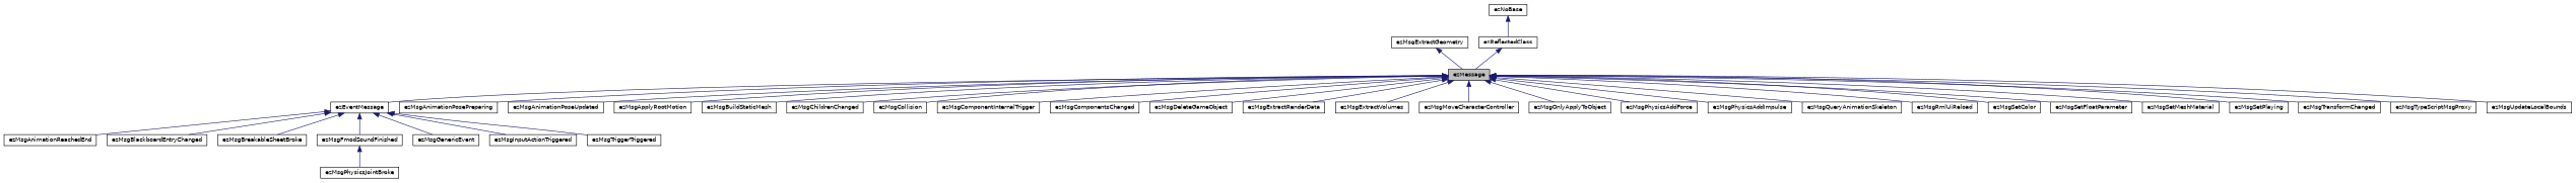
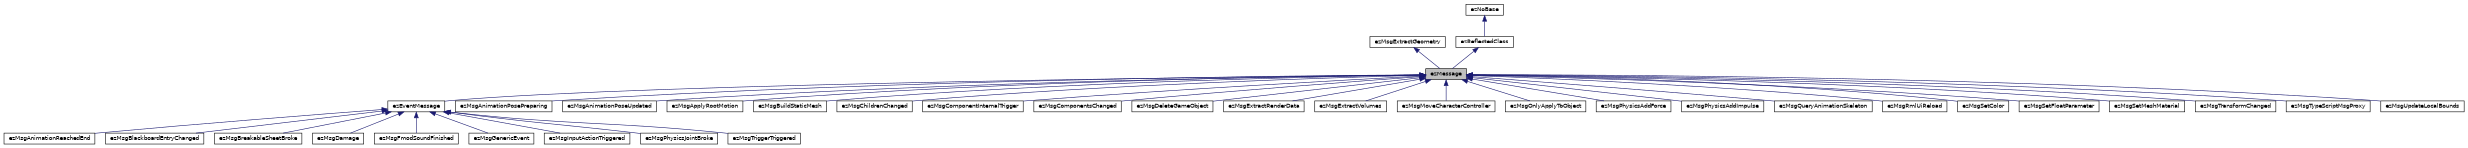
  digraph {
    rankdir=TB
    node [color=black fillcolor=white fontname=Helvetica fontsize=10 shape=record style=filled]
    edge [color=midnightblue dir=back fontname=Helvetica fontsize=10 labelfontname=Helvetica labelfontsize=10 style=solid]
    n1 [fillcolor=grey75 fontcolor=black height=0.2 label=ezMessage width=0.4]
    n2 [height=0.2 label=ezEventMessage width=0.4]
    n3 [height=0.2 label=ezMsgAnimationPosePreparing width=0.4]
    n4 [height=0.2 label=ezMsgAnimationPoseUpdated width=0.4]
    n5 [height=0.2 label=ezMsgApplyRootMotion width=0.4]
    n6 [height=0.2 label=ezMsgBuildStaticMesh width=0.4]
    n7 [height=0.2 label=ezMsgChildrenChanged width=0.4]
-   n8 [height=0.2 label=ezMsgCollision width=0.4]
    n9 [height=0.2 label=ezMsgComponentInternalTrigger width=0.4]
    n10 [height=0.2 label=ezMsgComponentsChanged width=0.4]
    n11 [height=0.2 label=ezMsgDeleteGameObject width=0.4]
    n12 [height=0.2 label=ezMsgExtractRenderData width=0.4]
    n13 [height=0.2 label=ezMsgExtractVolumes width=0.4]
    n14 [height=0.2 label=ezMsgMoveCharacterController width=0.4]
    n15 [height=0.2 label=ezMsgOnlyApplyToObject width=0.4]
    n16 [height=0.2 label=ezMsgPhysicsAddForce width=0.4]
    n17 [height=0.2 label=ezMsgPhysicsAddImpulse width=0.4]
    n18 [height=0.2 label=ezMsgQueryAnimationSkeleton width=0.4]
    n19 [height=0.2 label=ezMsgRmlUiReload width=0.4]
    n20 [height=0.2 label=ezMsgSetColor width=0.4]
    n21 [height=0.2 label=ezMsgSetFloatParameter width=0.4]
    n22 [height=0.2 label=ezMsgSetMeshMaterial width=0.4]
-   n23 [height=0.2 label=ezMsgSetPlaying width=0.4]
    n24 [height=0.2 label=ezMsgTransformChanged width=0.4]
    n25 [height=0.2 label=ezMsgTypeScriptMsgProxy width=0.4]
    n26 [height=0.2 label=ezMsgUpdateLocalBounds width=0.4]
    n27 [height=0.2 label=ezMsgAnimationReachedEnd width=0.4]
    n28 [height=0.2 label=ezMsgBlackboardEntryChanged width=0.4]
    n29 [height=0.2 label=ezMsgBreakableSheetBroke width=0.4]
+   n30 [height=0.2 label=ezMsgDamage width=0.4]
    n31 [height=0.2 label=ezMsgFmodSoundFinished width=0.4]
    n32 [height=0.2 label=ezMsgGenericEvent width=0.4]
    n33 [height=0.2 label=ezMsgInputActionTriggered width=0.4]
    n34 [height=0.2 label=ezMsgPhysicsJointBroke width=0.4]
    n35 [height=0.2 label=ezMsgTriggerTriggered width=0.4]
    n36 [height=0.2 label=ezMsgExtractGeometry width=0.4]
    n37 [height=0.2 label=ezReflectedClass width=0.4]
    n38 [height=0.2 label=ezNoBase width=0.4]
    n1 -> n2
    n1 -> n3
    n1 -> n4
    n1 -> n5
    n1 -> n6
    n1 -> n7
-   n1 -> n8
    n1 -> n9
    n1 -> n10
    n1 -> n11
    n1 -> n12
    n1 -> n13
    n1 -> n14
    n1 -> n15
    n1 -> n16
    n1 -> n17
    n1 -> n18
    n1 -> n19
    n1 -> n20
    n1 -> n21
    n1 -> n22
-   n1 -> n23
    n1 -> n24
    n1 -> n25
    n1 -> n26
    n2 -> n27
    n2 -> n28
    n2 -> n29
+   n2 -> n30
    n2 -> n31
    n2 -> n32
    n2 -> n33
-   n31 -> n34
+   n2 -> n34
    n2 -> n35
    n36 -> n1
    n37 -> n1
    n38 -> n37
  }
